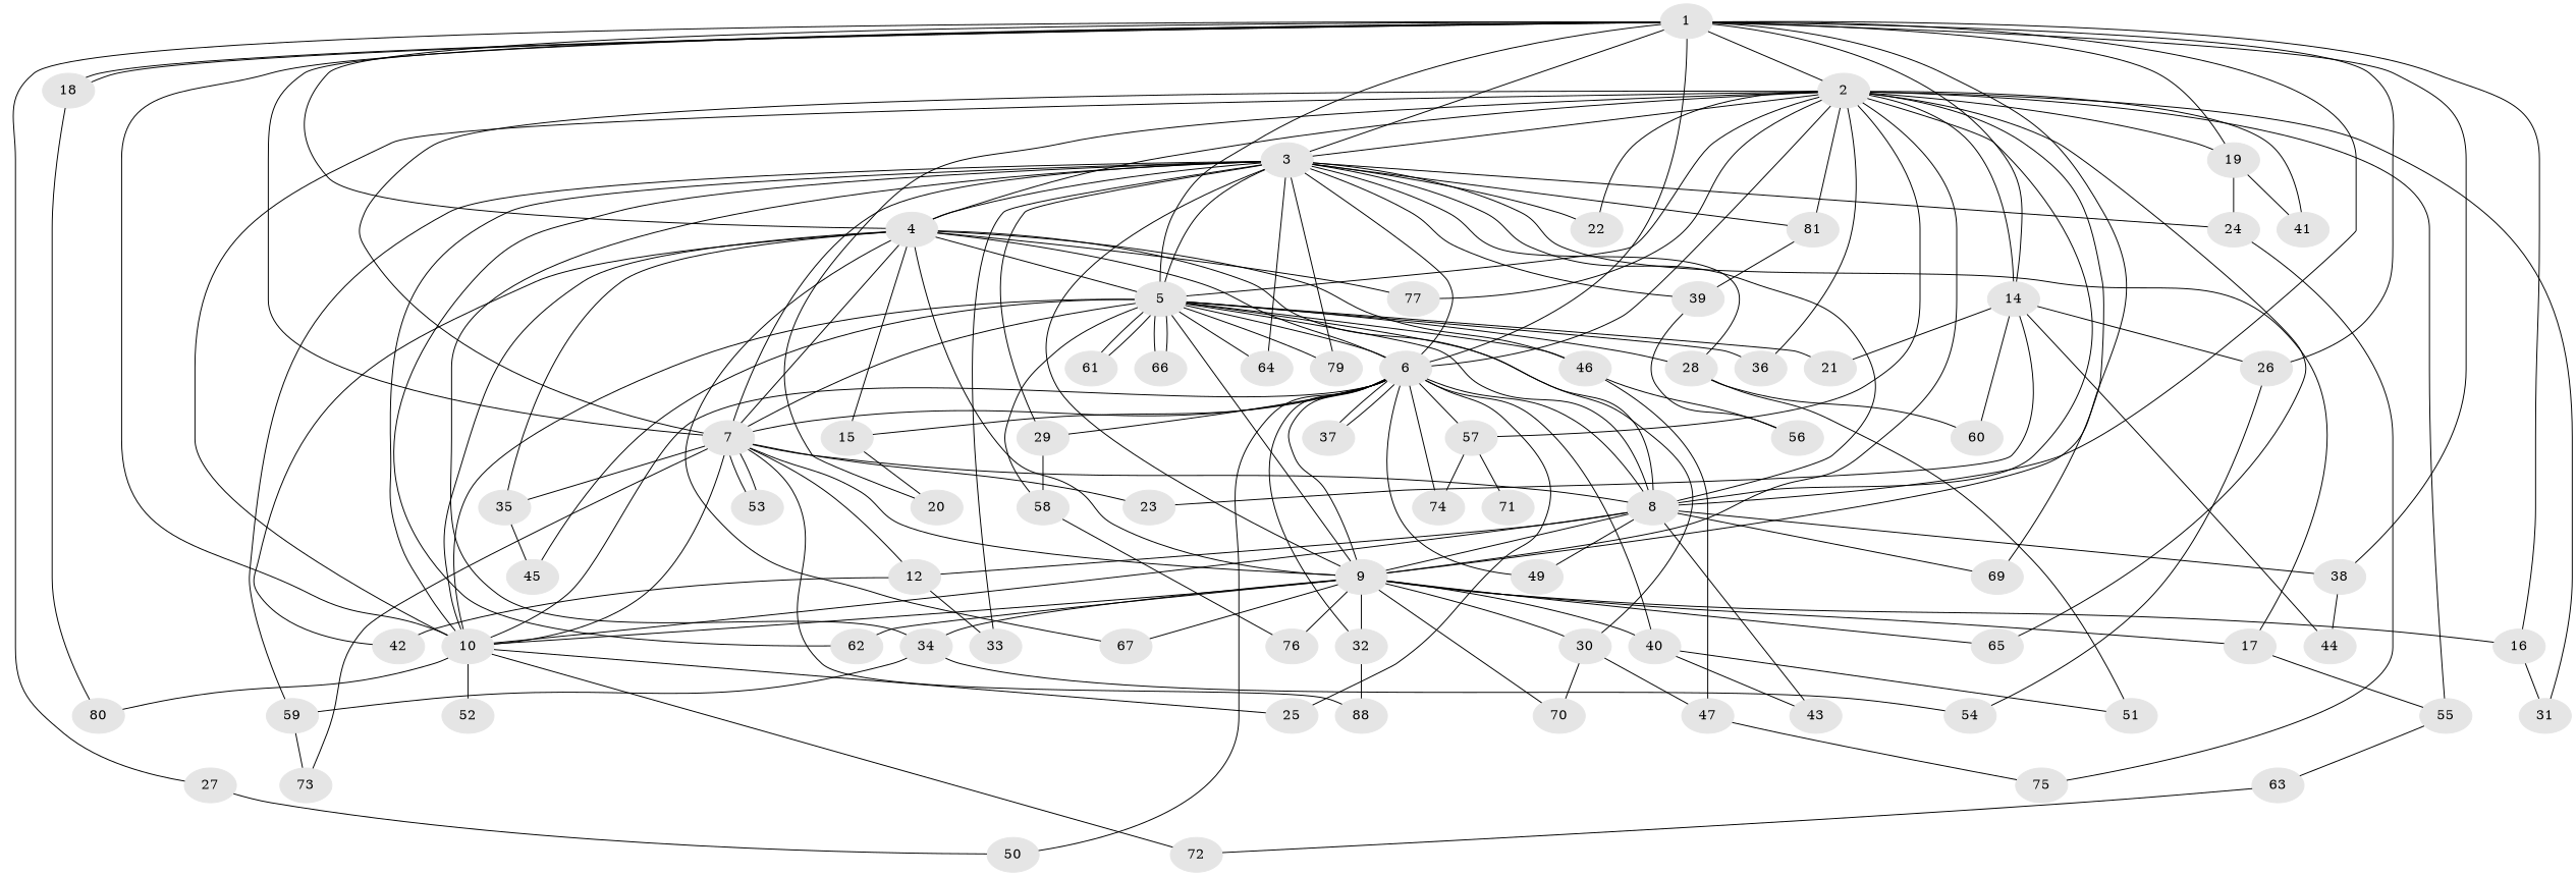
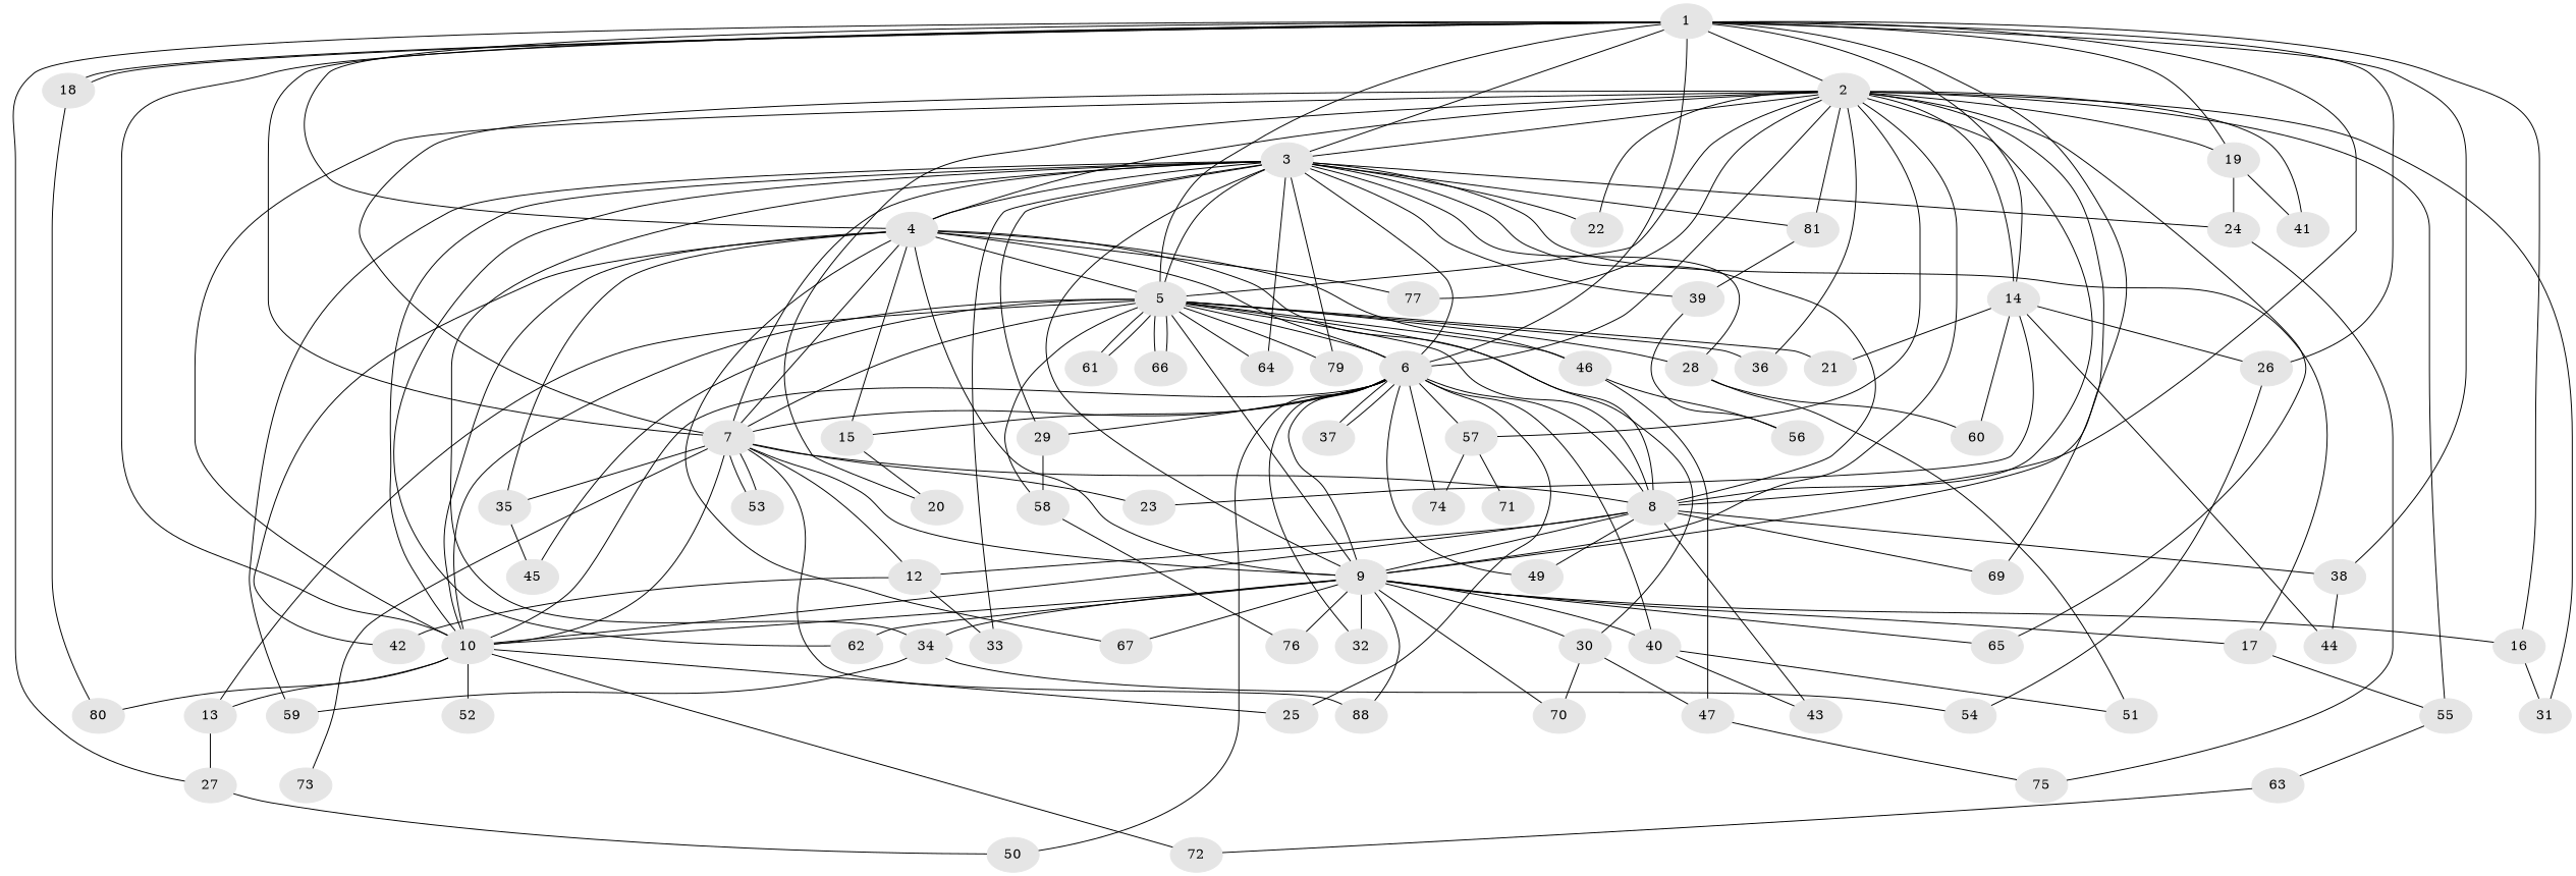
  graph {
    node [color=gray90 style=filled]
    1
    2
    3
    4
    5
    6
    7
    8
    9
    10
    14
    16
    18
    19
    26
    27
    38
    n18 [label=81]
    20
    22
    31
    36
    41
    55
    57
    65
    69
    77
    17
    24
    28
    29
    33
    34
    39
    59
    62
    64
    79
    15
    35
    42
    46
    67
+   13
    21
    30
    45
    58
    61
    66
    25
    32
    37
    40
    49
    50
    74
    12
    23
    53
    73
    n63 [label=88]
    43
    70
    76
    52
    72
    80
    44
    60
    54
    63
    71
    75
    51
    56
    47
    1 -- 2
    1 -- 3
    1 -- 4
    1 -- 5
    1 -- 6
    1 -- 7
    1 -- 8
    1 -- 9
    1 -- 10
    1 -- 14
    1 -- 16
    1 -- 18
    1 -- 18
    1 -- 19
    1 -- 26
    1 -- 27
    1 -- 38
    2 -- 3
    2 -- 4
    2 -- 5
    2 -- 6
    2 -- 7
    2 -- 8
    2 -- 9
    2 -- 10
    2 -- 14
    2 -- 19
    2 -- n18
    2 -- 20
    2 -- 22
    2 -- 31
    2 -- 36
    2 -- 41
    2 -- 55
    2 -- 57
    2 -- 65
    2 -- 69
    2 -- 77
    3 -- 4
    3 -- 5
    3 -- 6
    3 -- 7
    3 -- 8
    3 -- 9
    3 -- 10
    3 -- n18
    3 -- 22
    3 -- 17
    3 -- 24
    3 -- 28
    3 -- 29
    3 -- 33
    3 -- 34
    3 -- 39
    3 -- 59
    3 -- 62
    3 -- 64
    3 -- 79
    4 -- 5
    4 -- 6
    4 -- 7
    4 -- 8
    4 -- 9
    4 -- 10
    4 -- 77
    4 -- 15
    4 -- 35
    4 -- 42
    4 -- 46
    4 -- 67
    5 -- 6
    5 -- 7
    5 -- 8
    5 -- 9
    5 -- 10
    5 -- 36
    5 -- 28
    5 -- 64
    5 -- 79
    5 -- 46
+   5 -- 13
    5 -- 21
    5 -- 30
    5 -- 45
    5 -- 58
    5 -- 61
    5 -- 61
    5 -- 66
    5 -- 66
    6 -- 7
    6 -- 8
    6 -- 9
    6 -- 10
    6 -- 57
    6 -- 29
    6 -- 15
    6 -- 25
    6 -- 32
    6 -- 37
    6 -- 37
    6 -- 40
    6 -- 49
    6 -- 50
    6 -- 74
    7 -- 8
    7 -- 9
    7 -- 10
    7 -- 35
    7 -- 12
    7 -- 23
    7 -- 53
    7 -- 53
    7 -- 73
    7 -- n63
    8 -- 9
    8 -- 10
    8 -- 38
    8 -- 69
    8 -- 49
    8 -- 12
    8 -- 43
    9 -- 10
    9 -- 16
    9 -- 65
    9 -- 17
    9 -- 34
    9 -- 62
    9 -- 67
    9 -- 30
    9 -- 32
    9 -- 40
    9 -- 70
    9 -- 76
+   10 -- 13
    10 -- 25
    10 -- 52
    10 -- 72
    10 -- 80
    14 -- 26
    14 -- 21
    14 -- 23
    14 -- 44
    14 -- 60
    16 -- 31
    18 -- 80
    19 -- 41
    19 -- 24
    26 -- 54
    27 -- 50
    38 -- 44
    n18 -- 39
    55 -- 63
    57 -- 74
    57 -- 71
    17 -- 55
    24 -- 75
    28 -- 60
    28 -- 51
    29 -- 58
    34 -- 59
    34 -- 54
    39 -- 56
-   59 -- 73
    15 -- 20
    35 -- 45
    46 -- 56
    46 -- 47
+   13 -- 27
    30 -- 70
    30 -- 47
    58 -- 76
-   32 -- n63
+   9 -- n63
    40 -- 43
    40 -- 51
    12 -- 33
    12 -- 42
    63 -- 72
    47 -- 75
  }
